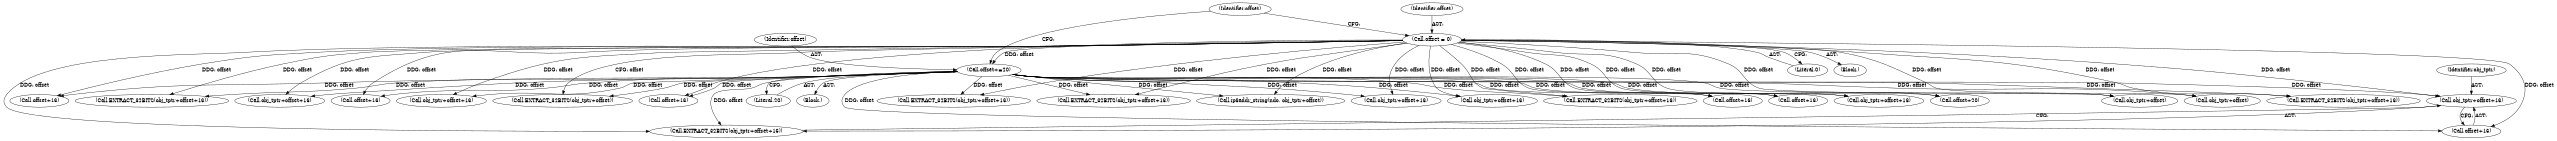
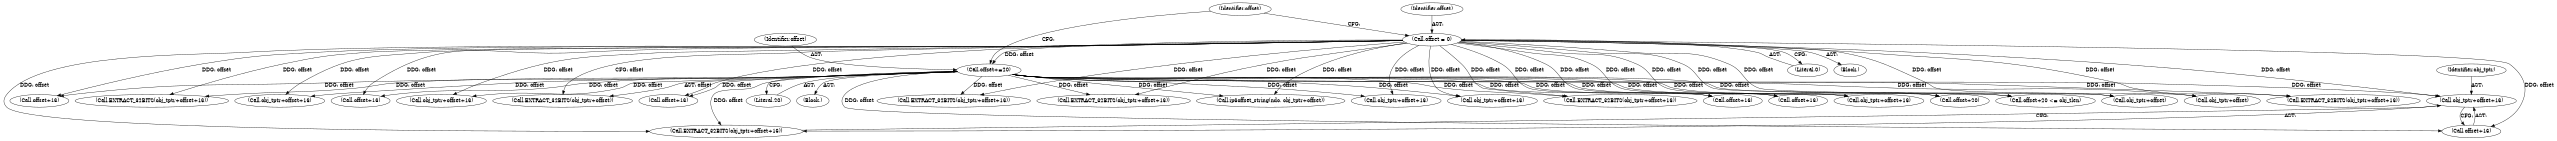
  digraph {
    n1 [label="(Call,obj_tptr+offset+16)"]
    n2 [label="(Call,offset+16)"]
    n3 [label="(Call,EXTRACT_32BITS(obj_tptr+offset+16))"]
    n4 [label="(Call,offset+=20)"]
    n5 [label="(Call,offset+20)"]
    n6 [label="(Call,obj_tptr+offset+16)"]
    n7 [label="(Call,EXTRACT_32BITS(obj_tptr+offset))"]
    n8 [label="(Call,offset+16)"]
    n9 [label="(Call,EXTRACT_32BITS(obj_tptr+offset+16))"]
    n10 [label="(Call,EXTRACT_32BITS(obj_tptr+offset+16))"]
    n11 [label="(Call,offset+16)"]
    n12 [label="(Call,obj_tptr+offset)"]
    n13 [label="(Call,EXTRACT_32BITS(obj_tptr+offset+16))"]
    n14 [label="(Call,EXTRACT_32BITS(obj_tptr+offset+16))"]
    n15 [label="(Literal,20)"]
    n16 [label="(Call,obj_tptr+offset+16)"]
-   n17 [label="(Call,ip6addr_string(ndo, obj_tptr+offset))"]
+   n17 [label="(Call,ip6offset_string(ndo, obj_tptr+offset))"]
    n18 [label="(Call,obj_tptr+offset+16)"]
    n19 [label="(Call,offset+16)"]
    n20 [label="(Call,obj_tptr+offset)"]
    n21 [label="(Block,)"]
    n22 [label="(Call,offset+16)"]
    n23 [label="(Call,EXTRACT_32BITS(obj_tptr+offset+16))"]
    n24 [label="(Call,obj_tptr+offset+16)"]
    n25 [label="(Call,offset+16)"]
+   n26 [label="(Call,offset+20 <= obj_tlen)"]
    n27 [label="(Call,obj_tptr+offset+16)"]
    n28 [label="(Call,offset = 0)"]
    n29 [label="(Literal,0)"]
    n30 [label="(Block,)"]
    n31 [label="(Identifier,offset)"]
    n32 [label="(Identifier,obj_tptr)"]
    n33 [label="(Identifier,offset)"]
    n34 [label="(Identifier,offset)"]
    n1 -> n2 [label="CFG: "]
    n1 -> n3 [label="AST: "]
    n2 -> n1 [label="AST: "]
    n3 -> n1 [label="CFG: "]
    n4 -> n1 [label="DDG: offset"]
    n4 -> n2 [label="DDG: offset"]
    n4 -> n3 [label="DDG: offset"]
    n4 -> n5 [label="DDG: offset"]
    n4 -> n6 [label="DDG: offset"]
-   n4 -> n7 [label="DDG: offset"]
+   n4 -> n7 [label="AST: offset"]
    n4 -> n8 [label="DDG: offset"]
    n4 -> n9 [label="DDG: offset"]
    n4 -> n10 [label="DDG: offset"]
    n4 -> n11 [label="DDG: offset"]
    n4 -> n12 [label="DDG: offset"]
    n4 -> n13 [label="DDG: offset"]
    n4 -> n14 [label="DDG: offset"]
    n4 -> n15 [label="CFG: "]
    n4 -> n16 [label="DDG: offset"]
    n4 -> n17 [label="DDG: offset"]
    n4 -> n18 [label="DDG: offset"]
    n4 -> n19 [label="DDG: offset"]
    n4 -> n20 [label="DDG: offset"]
    n4 -> n21 [label="AST: "]
    n4 -> n22 [label="DDG: offset"]
    n4 -> n23 [label="DDG: offset"]
    n4 -> n24 [label="DDG: offset"]
    n4 -> n25 [label="DDG: offset"]
+   n4 -> n26 [label="DDG: offset"]
    n4 -> n27 [label="DDG: offset"]
    n15 -> n4 [label="AST: "]
    n28 -> n1 [label="DDG: offset"]
    n28 -> n2 [label="DDG: offset"]
    n28 -> n3 [label="DDG: offset"]
    n28 -> n4 [label="DDG: offset"]
    n28 -> n5 [label="DDG: offset"]
    n28 -> n6 [label="DDG: offset"]
    n28 -> n7 [label="CFG: offset"]
    n28 -> n8 [label="DDG: offset"]
    n28 -> n9 [label="DDG: offset"]
    n28 -> n10 [label="DDG: offset"]
    n28 -> n11 [label="DDG: offset"]
    n28 -> n12 [label="DDG: offset"]
    n28 -> n13 [label="DDG: offset"]
    n28 -> n14 [label="DDG: offset"]
    n28 -> n16 [label="DDG: offset"]
    n28 -> n17 [label="DDG: offset"]
    n28 -> n18 [label="DDG: offset"]
    n28 -> n19 [label="DDG: offset"]
    n28 -> n20 [label="DDG: offset"]
    n28 -> n22 [label="DDG: offset"]
    n28 -> n23 [label="DDG: offset"]
    n28 -> n24 [label="DDG: offset"]
    n28 -> n25 [label="DDG: offset"]
+   n28 -> n26 [label="DDG: offset"]
    n28 -> n27 [label="DDG: offset"]
    n28 -> n29 [label="CFG: "]
    n28 -> n30 [label="AST: "]
    n29 -> n28 [label="AST: "]
    n31 -> n28 [label="AST: "]
    n32 -> n1 [label="AST: "]
    n33 -> n4 [label="AST: "]
    n34 -> n4 [label="CFG: "]
    n34 -> n28 [label="CFG: "]
  }
